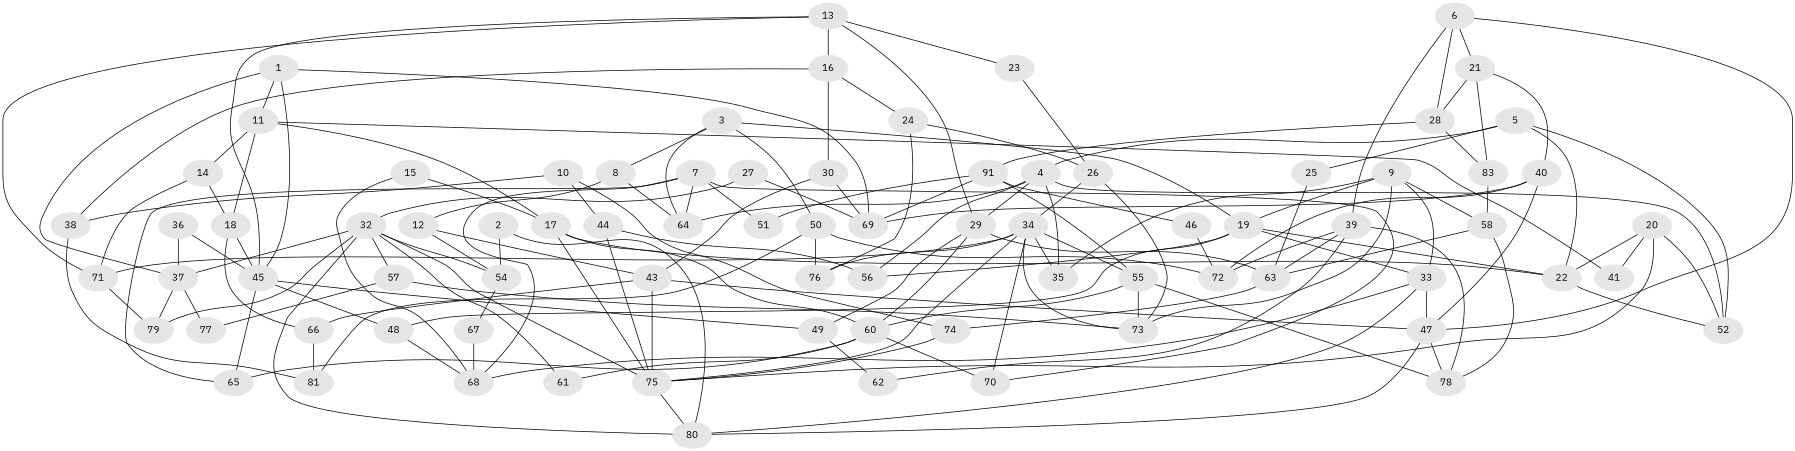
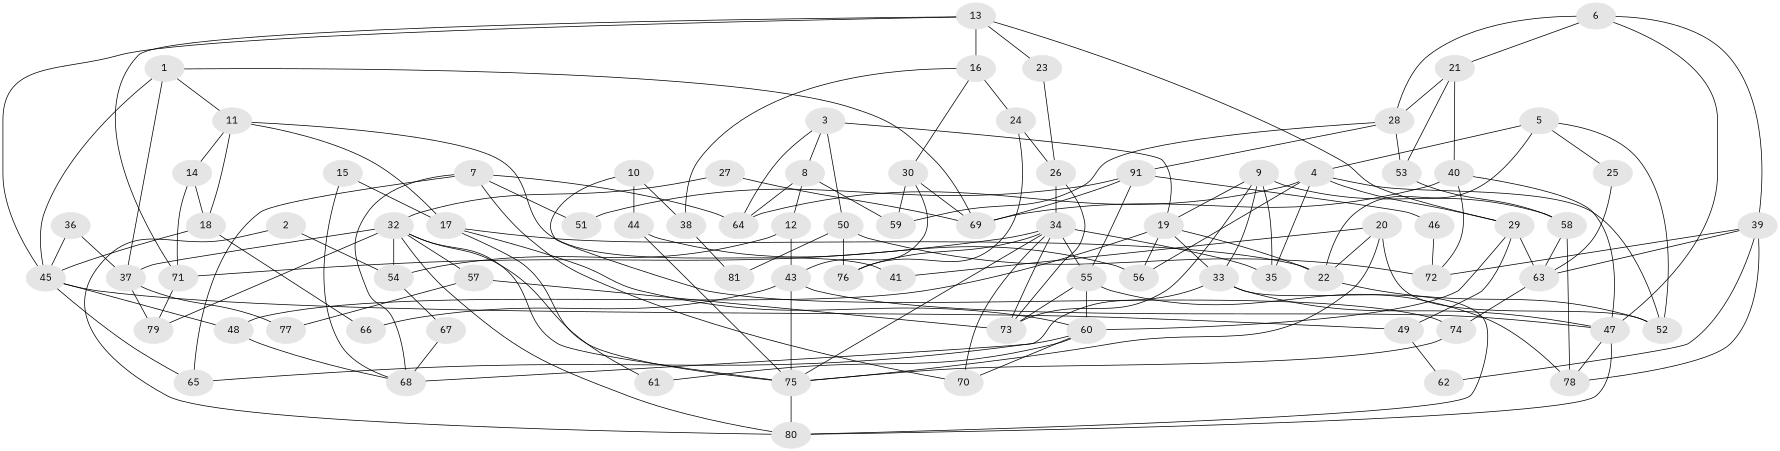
  graph {
    fontname="IBM Plex Sans"
    node [color=gray90 fontname="IBM Plex Sans" style=filled]
    edge [fontname="IBM Plex Sans"]
    1
    11
    37
    45
    69
    14
    17
    18
    41
    79
    77
    65
    48
    49
    2
    54
    80
    67
    3
    8
    19
    50
    64
    12
+   59
    56
    22
    33
    76
    81
    72
    4
    29
    35
    52
    60
    63
    5
    25
    27
    32
    6
    21
    39
    47
    28
    40
-   53 [label=83]
+   53
    62
    78
    7
    51
    68
    70
    43
    9
    73
    58
    10
    38
    44
    74
    75
    71
    66
    13
    16
    23
    24
    30
    26
    15
    n73 [label=91]
    61
    20
    34
    55
    57
    46
    36
    1 -- 11
    1 -- 37
    1 -- 45
    1 -- 69
    11 -- 14
    11 -- 17
    11 -- 18
    11 -- 41
    37 -- 79
    37 -- 77
    45 -- 65
    45 -- 48
    45 -- 49
    14 -- 18
    14 -- 71
    17 -- 22
    17 -- 60
    17 -- 75
    18 -- 45
    18 -- 66
    48 -- 68
    49 -- 62
    2 -- 54
    2 -- 80
    54 -- 67
    67 -- 68
    3 -- 8
    3 -- 19
    3 -- 50
    3 -- 64
    8 -- 64
    8 -- 12
+   8 -- 59
    19 -- 48
    19 -- 56
    19 -- 22
    19 -- 33
    50 -- 76
    50 -- 81
    50 -- 72
    12 -- 54
    12 -- 43
    22 -- 52
    33 -- 80
    33 -- 47
    33 -- 68
    4 -- 64
    4 -- 56
    4 -- 29
    4 -- 35
    4 -- 52
    29 -- 49
    29 -- 60
    29 -- 63
    60 -- 65
    60 -- 70
    60 -- 61
    63 -- 74
    5 -- 22
    5 -- 4
    5 -- 52
    5 -- 25
    25 -- 63
    27 -- 69
    27 -- 32
    32 -- 37
    32 -- 79
    32 -- 54
    32 -- 80
    32 -- 75
    32 -- 61
    32 -- 57
    6 -- 21
    6 -- 39
    6 -- 47
    6 -- 28
    21 -- 28
    21 -- 40
    21 -- 53
    39 -- 72
    39 -- 63
    39 -- 62
    39 -- 78
    47 -- 80
    47 -- 78
+   28 -- 59
    28 -- 53
    28 -- n73
    40 -- 69
    40 -- 72
    40 -- 47
    53 -- 58
    7 -- 65
    7 -- 64
    7 -- 51
    7 -- 68
    7 -- 70
    43 -- 47
    43 -- 75
    43 -- 66
    9 -- 19
    9 -- 33
    9 -- 35
    9 -- 73
    9 -- 58
    58 -- 63
    58 -- 78
    10 -- 38
    10 -- 44
    10 -- 74
    38 -- 81
    44 -- 56
    44 -- 75
    74 -- 75
    75 -- 80
    71 -- 79
-   66 -- 81
    13 -- 45
    13 -- 29
    13 -- 71
    13 -- 16
    13 -- 23
    16 -- 38
    16 -- 24
    16 -- 30
    23 -- 26
    24 -- 76
    24 -- 26
    30 -- 69
+   30 -- 59
    30 -- 43
    26 -- 73
    26 -- 34
    15 -- 17
    15 -- 68
    n73 -- 69
    n73 -- 51
    n73 -- 55
    n73 -- 46
    20 -- 41
    20 -- 22
    20 -- 52
    20 -- 75
    34 -- 76
    34 -- 35
    34 -- 70
    34 -- 73
    34 -- 75
    34 -- 71
    34 -- 55
    55 -- 60
    55 -- 78
    55 -- 73
    57 -- 77
    57 -- 73
    46 -- 72
    36 -- 37
    36 -- 45
  }
